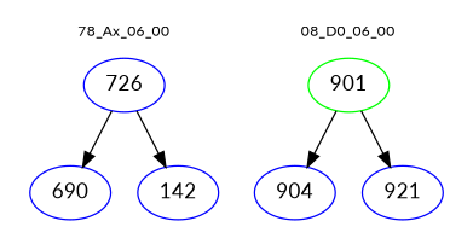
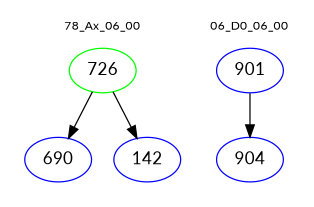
  digraph {
    fontname=Lato
    node [color=blue fontname=Lato]
    edge [color=black fontname=Lato]
-   n1 [label=726]
+   n1 [color=green label=726]
    n2 [label=690]
    n3 [label=142]
-   n4 [color=green label=901]
+   n4 [label=901]
    n5 [label=904]
-   n6 [label=921]
    subgraph cluster_1 {
      color=white
      fontsize=10
      label="78_Ax_06_00"
      n1
      n2
      n3
    }
    subgraph cluster_2 {
      color=white
      fontsize=10
-     label="08_D0_06_00"
+     label="06_D0_06_00"
      n4
      n5
-     n6
    }
    n1 -> n2
    n1 -> n3
    n4 -> n5
-   n4 -> n6
  }
